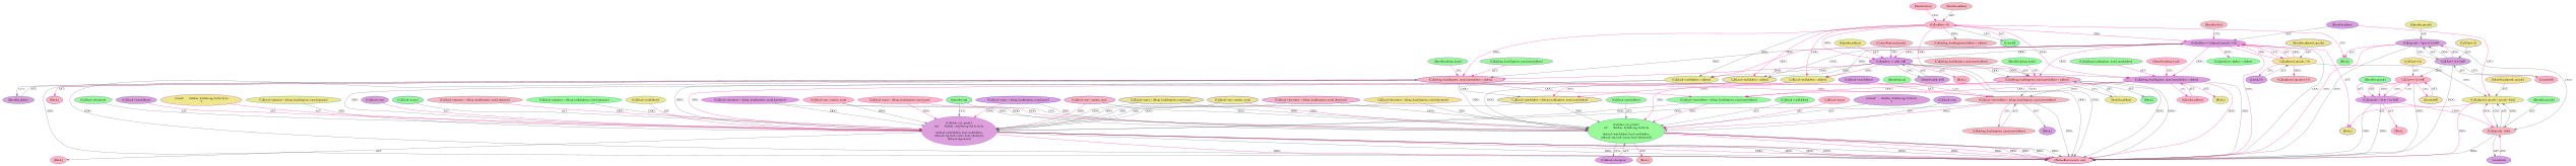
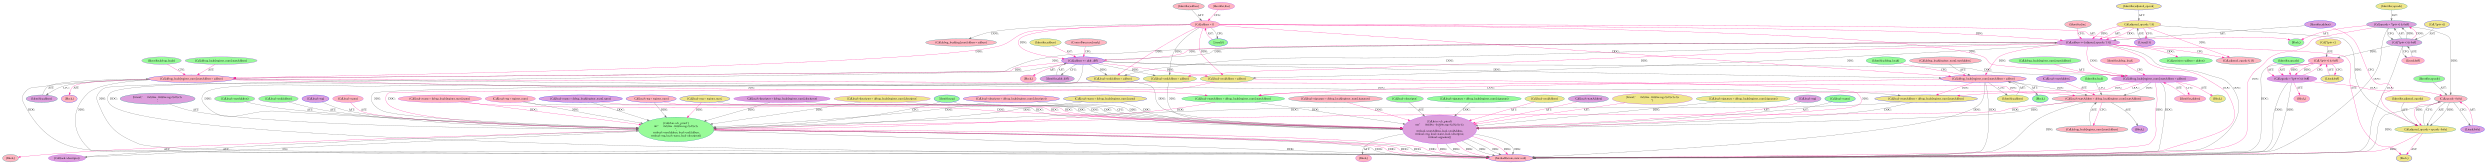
  digraph {
    fontname="EB Garamond"
    node [color=teal fillcolor=lightpink fontname="EB Garamond" style=filled]
    edge [color=gray40 fontname="EB Garamond"]
    n1 [label="(Call,local->startAddress = debug_locals[register_num].startAddress)"]
    n2 [color=purple fillcolor=plum label="(Call,rbin->cb_printf (\n\t\t\t\t\"        0x%04x - 0x%04x reg=%d %s %s %s\n\",\n\t\t\t\tlocal->startAddress, local->endAddress,\n\t\t\t\tlocal->reg, local->name, local->descriptor,\n\t\t\t\tlocal->signature))"]
    n3 [fillcolor=palegreen label="(Call,rbin->cb_printf (\n\t\t\t\t\"        0x%04x - 0x%04x reg=%d %s %s\n\",\n\t\t\t\tlocal->startAddress, local->endAddress,\n\t\t\t\tlocal->reg, local->name, local->descriptor))"]
    n4 [label="(Call,debug_locals[register_num].startAddress)"]
    n5 [color=blue label="(MethodReturn,static void)"]
    n6 [color=blue fillcolor=plum label="(Block,)"]
    n7 [color=purple label="(Block,)"]
    n8 [color=purple fillcolor=plum label="(Call,local->descriptor)"]
    n9 [label="(Block,)"]
    n10 [color=blue label="(Call,debug_locals[register_num].startAddress = address)"]
    n11 [fillcolor=palegreen label="(Call,local->startAddress = debug_locals[register_num].startAddress)"]
    n12 [fillcolor=plum label="(Identifier,address)"]
    n13 [color=blue fillcolor=khaki label="(Call,local->startAddress = debug_locals[register_num].startAddress)"]
    n14 [color=blue label="(Block,)"]
    n15 [color=purple fillcolor=plum label="(Call,address += (adjusted_opcode / 15))"]
    n16 [color=purple fillcolor=khaki label="(Call,adjusted_opcode / 15)"]
    n17 [color=blue fillcolor=plum label="(Call,address += addr_diff)"]
    n18 [color=blue label="(Call,debug_locals[register_num].startAddress = address)"]
    n19 [color=purple fillcolor=plum label="(Call,debug_locals[register_num].startAddress = address)"]
    n20 [color=blue fillcolor=khaki label="(Call,local->endAddress = address)"]
    n21 [fillcolor=khaki label="(Call,local->endAddress = address)"]
    n22 [color=blue fillcolor=khaki label="(Block,)"]
    n23 [fillcolor=khaki label="(Call,local->endAddress = address)"]
    n24 [fillcolor=palegreen label="(Call,position->address = address)"]
    n25 [color=blue fillcolor=plum label="(Literal,15)"]
    n26 [label="(Call,adjusted_opcode % 15)"]
    n27 [fillcolor=khaki label="(Call,adjusted_opcode = opcode - 0x0a)"]
    n28 [fillcolor=plum label="(Identifier,addr_diff)"]
    n29 [color=purple label="(Block,)"]
    n30 [fillcolor=khaki label="(Identifier,address)"]
    n31 [color=blue fillcolor=palegreen label="(Block,)"]
    n32 [color=purple label="(Identifier,address)"]
    n33 [fillcolor=khaki label="(Block,)"]
    n34 [label="(Call,opcode - 0x0a)"]
    n35 [color=blue fillcolor=plum label="(Literal,0x0a)"]
    n36 [fillcolor=plum label="(Call,opcode = *(p4++) & 0xff)"]
    n37 [fillcolor=plum label="(Call,*(p4++) & 0xff)"]
    n38 [color=purple fillcolor=palegreen label="(Block,)"]
    n39 [color=purple label="(Call,*(p4++) & 0xff)"]
    n40 [color=purple label="(Literal,0xff)"]
    n41 [color=purple fillcolor=plum label="(Call,opcode = *(p4++) & 0xff)"]
    n42 [color=blue fillcolor=khaki label="(Literal,0xff)"]
    n43 [color=purple label="(Block,)"]
    n44 [color=purple label="(Call,address = 0)"]
    n45 [label="(Call,debug_locals[reg].startAddress = address)"]
    n46 [color=blue fillcolor=palegreen label="(Literal,0)"]
    n47 [color=purple fillcolor=palegreen label="(Call,local->descriptor)"]
    n48 [color=blue fillcolor=palegreen label="(Identifier,reg)"]
    n49 [color=blue fillcolor=khaki label="(Call,local->reg = register_num)"]
    n50 [color=purple fillcolor=palegreen label="(Call,local->startAddress)"]
    n51 [color=purple label="(Identifier,line)"]
    n52 [color=blue fillcolor=khaki label="(Call,*(p4++))"]
    n53 [color=purple fillcolor=plum label="(Call,local->descriptor = debug_locals[register_num].descriptor)"]
    n54 [label="(Call,debug_locals[register_num].startAddress)"]
    n55 [fillcolor=palegreen label="(Identifier,debug_locals)"]
    n56 [fillcolor=plum label="(Call,local->startAddress)"]
    n57 [color=blue label="(Call,local->reg = register_num)"]
    n58 [color=purple fillcolor=khaki label="(Identifier,adjusted_opcode)"]
    n59 [color=blue fillcolor=khaki label="(Call,local->name = debug_locals[register_num].name)"]
    n60 [fillcolor=plum label="(Call,local->reg)"]
    n61 [color=purple fillcolor=palegreen label="(Call,local->endAddress)"]
    n62 [fillcolor=palegreen label="(Identifier,local)"]
    n63 [color=purple fillcolor=palegreen label="(Call,debug_locals[register_num].startAddress)"]
    n64 [color=blue fillcolor=palegreen label="(Call,local->name)"]
    n65 [label="(Call,local->signature = debug_locals[register_num].signature)"]
    n66 [color=blue label="(Call,local->descriptor = debug_locals[register_num].descriptor)"]
    n67 [color=purple label="(Call,local->name)"]
    n68 [fillcolor=palegreen label="(Call,local->signature = debug_locals[register_num].signature)"]
    n69 [color=purple label="(Identifier,debug_locals)"]
    n70 [fillcolor=plum label="(Literal,\"        0x%04x - 0x%04x reg=%d %s %s\n\")"]
    n71 [color=blue fillcolor=plum label="(Call,local->reg)"]
    n72 [fillcolor=khaki label="(Call,local->endAddress)"]
    n73 [color=purple fillcolor=palegreen label="(Call,debug_locals[register_num].startAddress)"]
    n74 [label="(Identifier,line)"]
    n75 [color=purple fillcolor=khaki label="(Call,local->descriptor = debug_locals[register_num].descriptor)"]
    n76 [color=blue fillcolor=palegreen label="(Identifier,opcode)"]
    n77 [color=blue fillcolor=khaki label="(Identifier,adjusted_opcode)"]
    n78 [color=purple fillcolor=khaki label="(Call,*(p4++))"]
    n79 [color=purple label="(Call,local->reg = register_num)"]
    n80 [fillcolor=khaki label="(Identifier,address)"]
    n81 [color=purple label="(Call,local->name = debug_locals[register_num].name)"]
    n82 [color=blue fillcolor=plum label="(Call,local->startAddress)"]
    n83 [fillcolor=khaki label="(Identifier,opcode)"]
    n84 [label="(Identifier,address)"]
    n85 [color=blue fillcolor=plum label="(Call,local->name = debug_locals[register_num].name)"]
    n86 [color=purple fillcolor=khaki label="(Literal,\"        0x%04x - 0x%04x reg=%d %s %s %s\n\")"]
    n87 [color=purple fillcolor=palegreen label="(Identifier,debug_locals)"]
    n88 [color=blue fillcolor=plum label="(Identifier,address)"]
    n89 [label="(ControlStructure,break;)"]
    n90 [color=purple fillcolor=palegreen label="(Identifier,opcode)"]
    n91 [fillcolor=khaki label="(Call,local->signature = debug_locals[register_num].signature)"]
    n1 -> n2 [label="DDG: "]
    n1 -> n3 [color=deeppink label="DDG: "]
    n1 -> n4 [color=deeppink label="CFG: "]
    n1 -> n5 [label="DDG: "]
    n1 -> n6 [label="AST: "]
    n2 -> n5 [color=deeppink label="DDG: "]
    n2 -> n5 [label="DDG: "]
    n2 -> n5 [label="DDG: "]
    n2 -> n5 [color=deeppink label="DDG: "]
    n2 -> n5 [label="DDG: "]
    n2 -> n5 [color=deeppink label="DDG: "]
    n2 -> n5 [label="DDG: "]
    n2 -> n7 [label="AST: "]
    n3 -> n5 [label="DDG: "]
    n3 -> n5 [label="DDG: "]
    n3 -> n5 [color=deeppink label="DDG: "]
    n3 -> n5 [color=deeppink label="DDG: "]
    n3 -> n5 [label="DDG: "]
    n3 -> n5 [color=deeppink label="DDG: "]
    n3 -> n8 [label="CFG: "]
    n3 -> n9 [color=deeppink label="AST: "]
    n4 -> n1 [label="AST: "]
    n8 -> n3 [label="AST: "]
    n10 -> n1 [color=deeppink label="DDG: "]
    n10 -> n5 [label="DDG: "]
    n10 -> n5 [label="DDG: "]
    n10 -> n11 [color=deeppink label="DDG: "]
    n10 -> n12 [label="CFG: "]
    n10 -> n13 [label="DDG: "]
    n10 -> n14 [color=deeppink label="AST: "]
    n11 -> n2 [label="DDG: "]
    n11 -> n3 [color=deeppink label="DDG: "]
    n12 -> n10 [label="AST: "]
    n13 -> n2 [label="DDG: "]
    n13 -> n3 [label="DDG: "]
    n15 -> n5 [color=deeppink label="DDG: "]
    n15 -> n5 [label="DDG: "]
    n15 -> n10 [label="DDG: "]
-   n15 -> n16 [color=deeppink label="CFG: "]
+   n15 -> n26 [color=deeppink label="CFG: "]
    n15 -> n17 [color=deeppink label="DDG: "]
    n15 -> n18 [color=deeppink label="DDG: "]
    n15 -> n19 [color=deeppink label="DDG: "]
    n15 -> n20 [label="DDG: "]
    n15 -> n21 [label="DDG: "]
    n15 -> n22 [color=deeppink label="AST: "]
    n15 -> n23 [color=deeppink label="DDG: "]
    n15 -> n24 [color=deeppink label="DDG: "]
    n16 -> n15 [color=deeppink label="AST: "]
    n16 -> n15 [color=deeppink label="DDG: "]
    n16 -> n15 [color=deeppink label="DDG: "]
    n16 -> n25 [color=deeppink label="CFG: "]
    n16 -> n26 [color=deeppink label="DDG: "]
    n16 -> n27 [label="DDG: "]
    n17 -> n5 [label="DDG: "]
    n17 -> n5 [label="DDG: "]
    n17 -> n10 [color=deeppink label="DDG: "]
    n17 -> n15 [label="DDG: "]
    n17 -> n18 [label="DDG: "]
    n17 -> n19 [label="DDG: "]
    n17 -> n20 [label="DDG: "]
    n17 -> n21 [color=deeppink label="DDG: "]
    n17 -> n23 [label="DDG: "]
    n17 -> n28 [label="CFG: "]
    n17 -> n29 [color=deeppink label="AST: "]
    n18 -> n1 [label="DDG: "]
    n18 -> n5 [label="DDG: "]
    n18 -> n5 [label="DDG: "]
    n18 -> n11 [color=deeppink label="DDG: "]
    n18 -> n13 [color=deeppink label="DDG: "]
    n18 -> n30 [label="CFG: "]
    n18 -> n31 [label="AST: "]
    n19 -> n1 [label="DDG: "]
    n19 -> n5 [label="DDG: "]
    n19 -> n5 [color=deeppink label="DDG: "]
    n19 -> n11 [color=deeppink label="DDG: "]
    n19 -> n13 [color=deeppink label="DDG: "]
    n19 -> n32 [color=deeppink label="CFG: "]
    n19 -> n33 [color=deeppink label="AST: "]
    n20 -> n2 [label="DDG: "]
    n20 -> n3 [label="DDG: "]
    n21 -> n2 [color=deeppink label="DDG: "]
    n21 -> n3 [color=deeppink label="DDG: "]
    n23 -> n2 [label="DDG: "]
    n23 -> n3 [label="DDG: "]
    n25 -> n16 [label="AST: "]
    n27 -> n5 [color=deeppink label="DDG: "]
    n27 -> n22 [color=deeppink label="AST: "]
    n27 -> n34 [label="CFG: "]
    n28 -> n17 [label="AST: "]
    n30 -> n18 [label="AST: "]
    n32 -> n19 [color=deeppink label="AST: "]
    n34 -> n5 [label="DDG: "]
    n34 -> n27 [label="AST: "]
    n34 -> n27 [label="DDG: "]
    n34 -> n27 [color=deeppink label="DDG: "]
-   n34 -> n35 [label="AST: "]
+   n34 -> n35 [label="CFG: "]
    n35 -> n34 [color=deeppink label="AST: "]
    n36 -> n5 [color=deeppink label="DDG: "]
    n36 -> n5 [label="DDG: "]
    n36 -> n34 [label="DDG: "]
    n36 -> n37 [label="CFG: "]
    n36 -> n38 [color=deeppink label="AST: "]
    n37 -> n5 [label="DDG: "]
    n37 -> n36 [label="AST: "]
    n37 -> n36 [label="DDG: "]
    n37 -> n36 [color=deeppink label="DDG: "]
    n37 -> n39 [label="DDG: "]
    n37 -> n40 [label="CFG: "]
    n39 -> n5 [label="DDG: "]
    n39 -> n41 [color=deeppink label="AST: "]
    n39 -> n41 [color=deeppink label="DDG: "]
    n39 -> n41 [color=deeppink label="DDG: "]
    n39 -> n42 [color=deeppink label="CFG: "]
    n40 -> n37 [label="AST: "]
    n41 -> n5 [label="DDG: "]
    n41 -> n5 [label="DDG: "]
    n41 -> n34 [color=deeppink label="DDG: "]
    n41 -> n39 [color=deeppink label="CFG: "]
    n41 -> n43 [color=deeppink label="AST: "]
    n42 -> n39 [color=deeppink label="AST: "]
    n44 -> n10 [color=deeppink label="DDG: "]
    n44 -> n15 [color=deeppink label="DDG: "]
    n44 -> n17 [color=deeppink label="DDG: "]
    n44 -> n18 [color=deeppink label="DDG: "]
    n44 -> n19 [color=deeppink label="DDG: "]
    n44 -> n20 [color=deeppink label="DDG: "]
    n44 -> n21 [color=deeppink label="DDG: "]
    n44 -> n23 [label="DDG: "]
    n44 -> n38 [color=deeppink label="AST: "]
    n44 -> n45 [label="DDG: "]
    n44 -> n46 [label="CFG: "]
    n46 -> n44 [color=deeppink label="AST: "]
    n47 -> n2 [label="AST: "]
    n48 -> n2 [label="CFG: "]
    n48 -> n3 [label="CFG: "]
    n49 -> n2 [label="DDG: "]
    n49 -> n3 [color=deeppink label="DDG: "]
    n50 -> n3 [label="AST: "]
    n51 -> n44 [color=deeppink label="CFG: "]
    n52 -> n37 [label="AST: "]
    n53 -> n2 [label="DDG: "]
    n53 -> n3 [label="DDG: "]
    n54 -> n18 [label="AST: "]
    n55 -> n18 [color=deeppink label="CFG: "]
    n56 -> n2 [color=deeppink label="AST: "]
    n57 -> n2 [color=deeppink label="DDG: "]
    n57 -> n3 [label="DDG: "]
    n58 -> n27 [label="AST: "]
    n59 -> n2 [label="DDG: "]
    n59 -> n3 [label="DDG: "]
    n60 -> n2 [color=deeppink label="AST: "]
    n61 -> n3 [label="AST: "]
    n62 -> n1 [label="CFG: "]
    n63 -> n19 [color=deeppink label="AST: "]
    n64 -> n2 [label="AST: "]
    n65 -> n2 [color=deeppink label="DDG: "]
    n66 -> n2 [label="DDG: "]
    n66 -> n3 [label="DDG: "]
    n67 -> n3 [color=deeppink label="AST: "]
    n68 -> n2 [label="DDG: "]
    n69 -> n19 [color=deeppink label="CFG: "]
    n70 -> n3 [label="AST: "]
    n71 -> n3 [label="AST: "]
    n72 -> n2 [color=deeppink label="AST: "]
    n73 -> n10 [color=deeppink label="AST: "]
    n74 -> n15 [color=deeppink label="CFG: "]
    n75 -> n2 [label="DDG: "]
    n75 -> n3 [label="DDG: "]
    n76 -> n41 [color=deeppink label="AST: "]
    n77 -> n16 [label="AST: "]
    n78 -> n39 [label="AST: "]
    n79 -> n2 [label="DDG: "]
    n79 -> n3 [label="DDG: "]
    n80 -> n17 [color=deeppink label="AST: "]
    n81 -> n2 [color=deeppink label="DDG: "]
    n81 -> n3 [color=deeppink label="DDG: "]
    n82 -> n1 [color=deeppink label="AST: "]
    n83 -> n36 [label="AST: "]
    n84 -> n44 [label="AST: "]
    n85 -> n2 [color=deeppink label="DDG: "]
    n85 -> n3 [label="DDG: "]
    n86 -> n2 [color=deeppink label="AST: "]
    n87 -> n10 [color=deeppink label="CFG: "]
    n88 -> n15 [label="AST: "]
    n88 -> n27 [color=deeppink label="CFG: "]
    n89 -> n17 [color=deeppink label="CFG: "]
    n90 -> n34 [label="AST: "]
    n91 -> n2 [label="DDG: "]
  }
